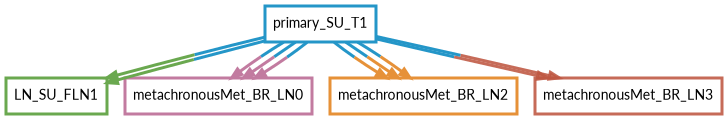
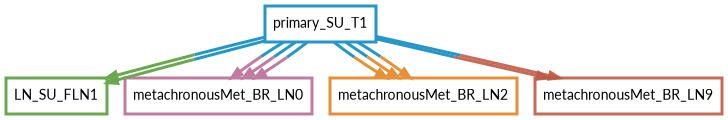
  digraph {
    node [fillcolor=white fontname=Lato penwidth=3.0 shape=box]
    edge [color="#2496c8ff;0.5:#c27ba0ff" penwidth=3]
    LN_SU_FLN1 [color="#6aa84fff"]
    n2 [color="#c27ba0ff" label=metachronousMet_BR_LN0]
    metachronousMet_BR_LN2 [color="#e69138ff"]
-   metachronousMet_BR_LN3 [color="#be5742e1"]
+   metachronousMet_BR_LN3 [color="#be5742e1" label=metachronousMet_BR_LN9]
    primary_SU_T1 [color="#2496c8ff"]
    primary_SU_T1 -> LN_SU_FLN1 [color="#2496c8ff;0.5:#6aa84fff"]
    primary_SU_T1 -> LN_SU_FLN1 [color="#2496c8ff;0.5:#6aa84fff"]
    primary_SU_T1 -> n2
    primary_SU_T1 -> n2
    primary_SU_T1 -> n2
    primary_SU_T1 -> metachronousMet_BR_LN2 [color="#2496c8ff;0.5:#e69138ff"]
    primary_SU_T1 -> metachronousMet_BR_LN2 [color="#2496c8ff;0.5:#e69138ff"]
    primary_SU_T1 -> metachronousMet_BR_LN2 [color="#2496c8ff;0.5:#e69138ff"]
    primary_SU_T1 -> metachronousMet_BR_LN3 [color="#2496c8ff;0.5:#be5742e1"]
    primary_SU_T1 -> metachronousMet_BR_LN3 [color="#2496c8ff;0.5:#be5742e1"]
  }
